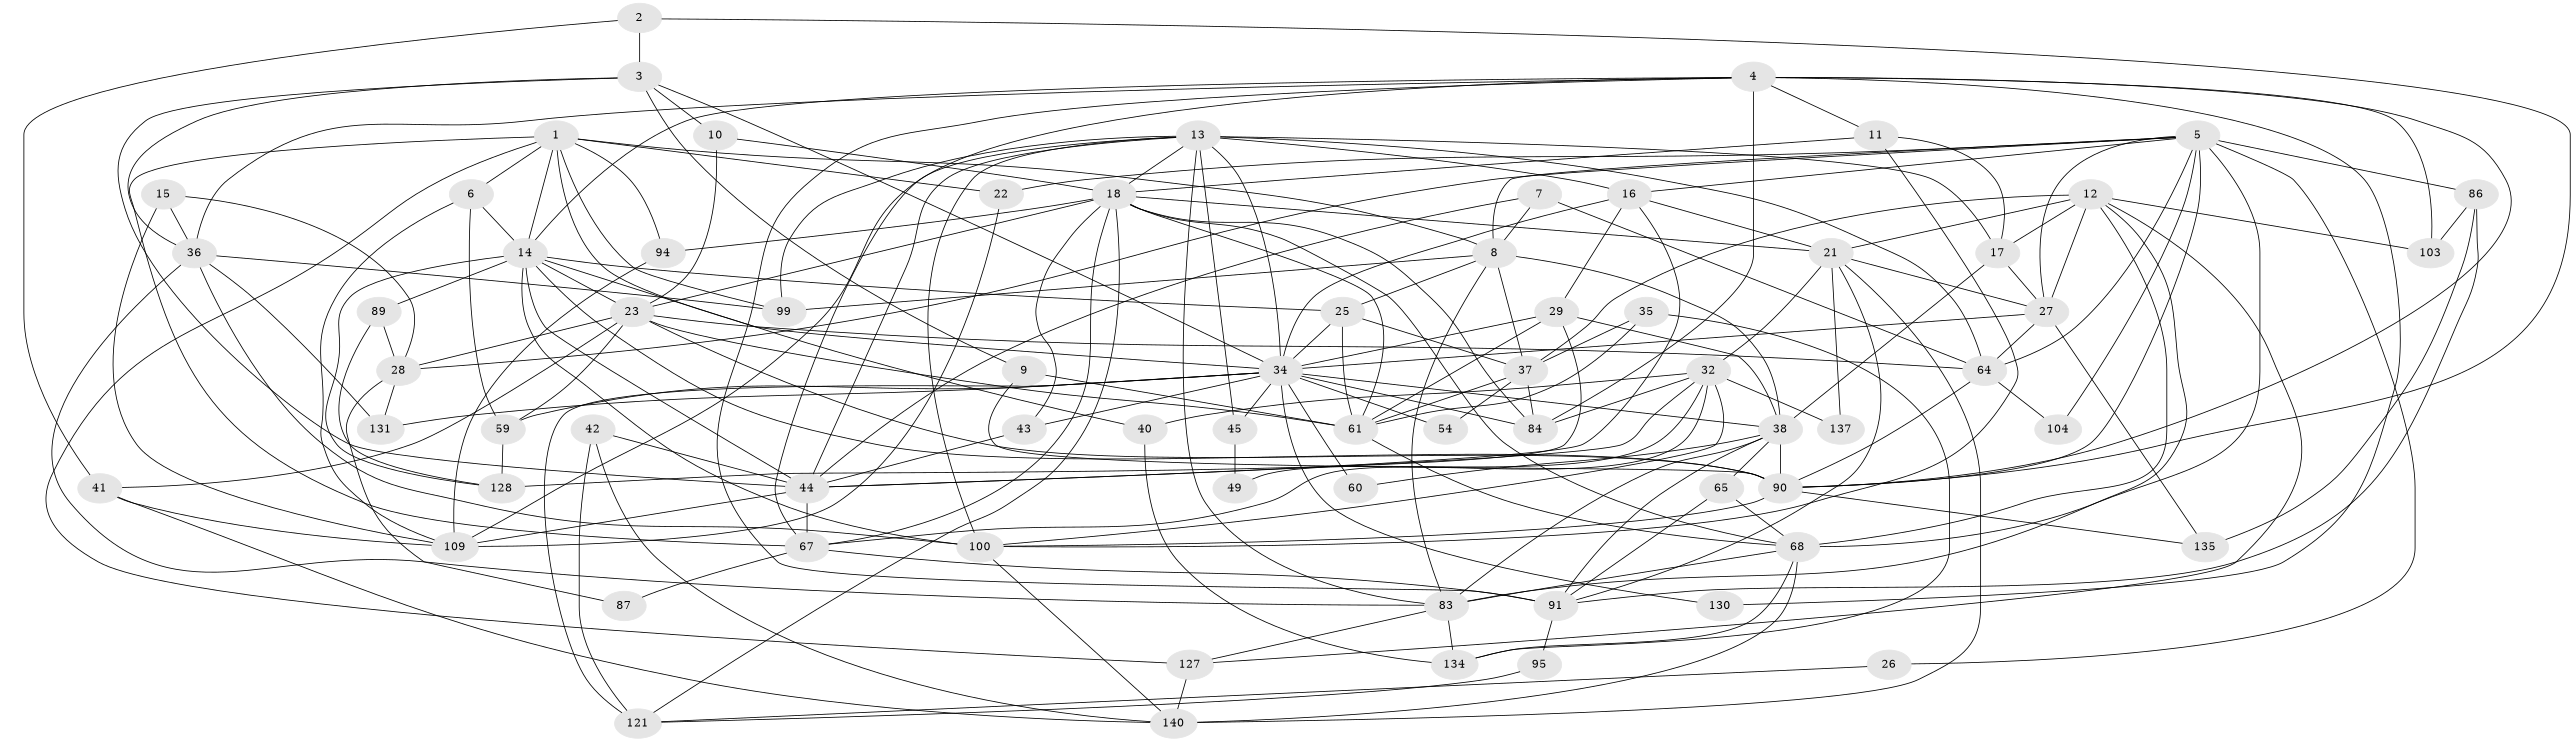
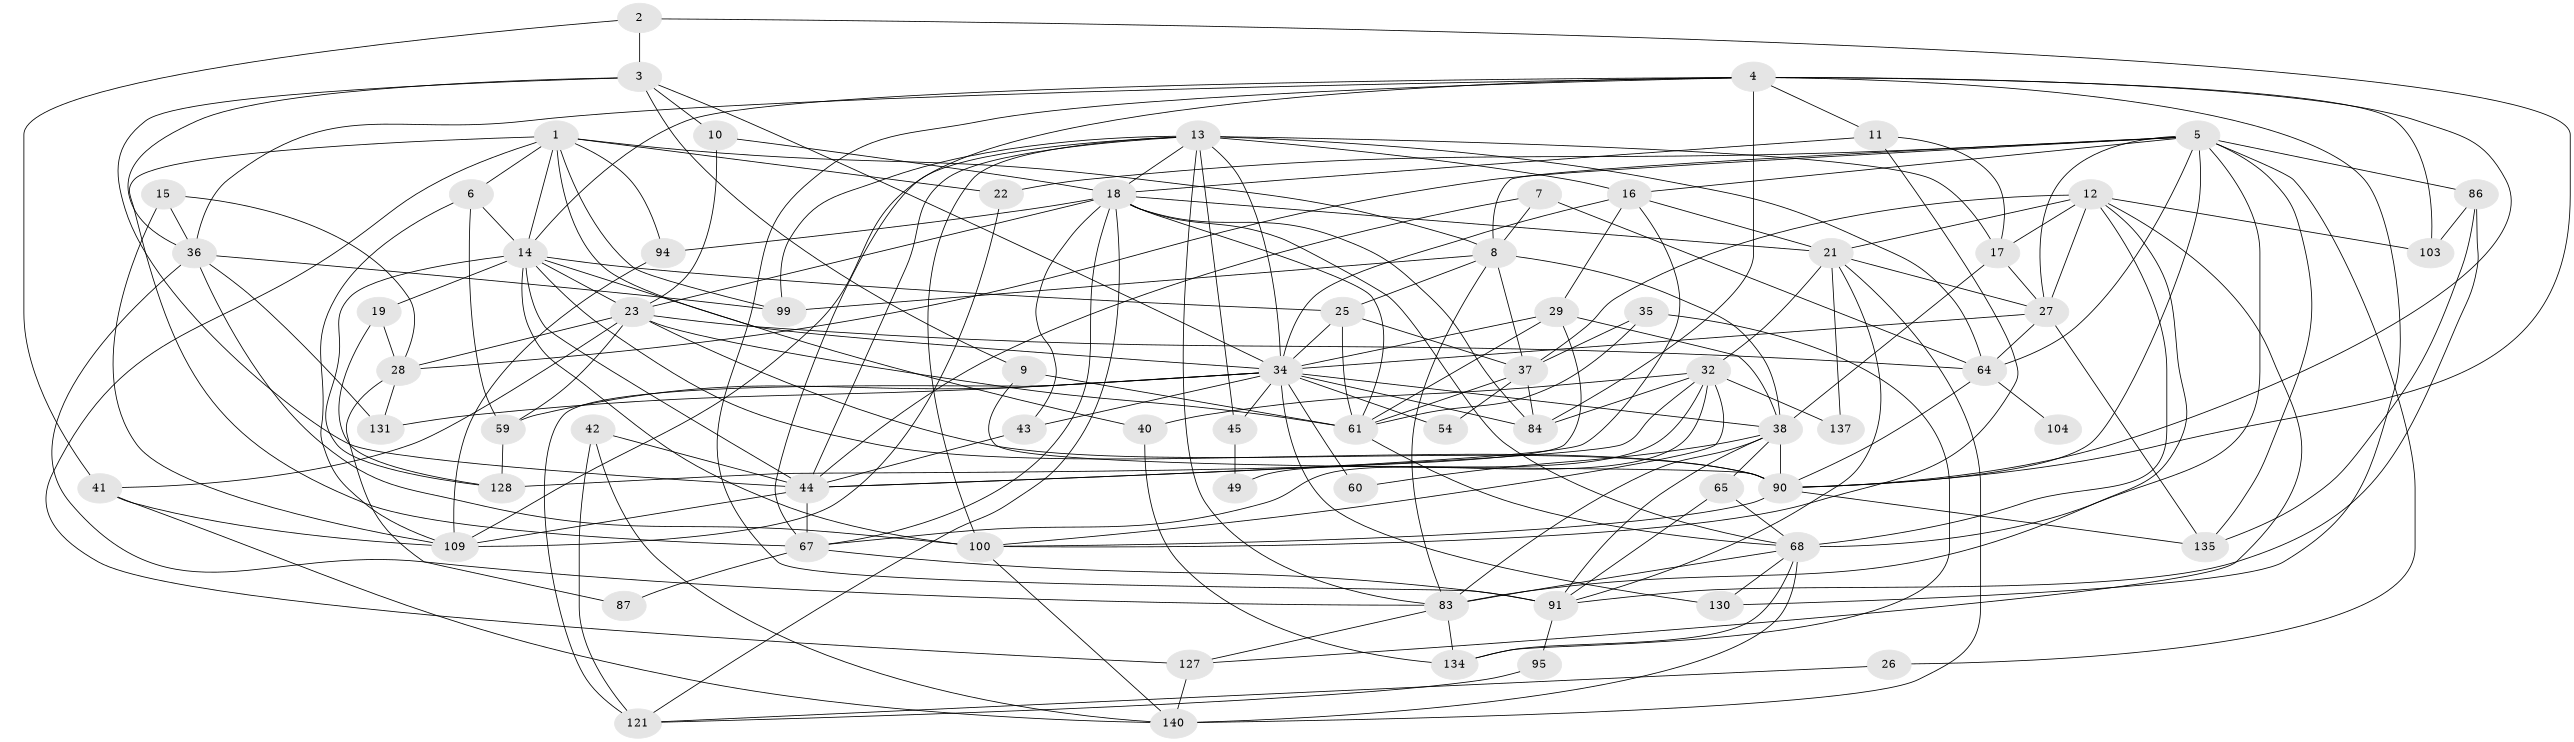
  graph {
    node [color=gray90 style=filled]
    1 [super="+118+141"]
    6
    8 [super="+71"]
    14 [super="+93+33"]
    22 [super="+55"]
    40
    67
    94
    99 [super="+111"]
    127
    109
    59 [super="+105"]
    25 [super="+79"]
    37 [super="+116"]
    38 [super="+52"]
    83 [super="+110"]
    90 [super="+96"]
    34 [super="+46+125"]
    44 [super="+80+75+78+57"]
    23 [super="+31+112"]
    100 [super="+136"]
-   19 [label=89]
+   19
    128
    134
    91 [super="+114"]
    87
    140
    3 [super="+89+48"]
    9
    10
    36 [super="+73"]
    2
    41
    135
    61 [super="+70"]
    18 [super="+47"]
    84 [super="+88"]
    130
    45
    43 [super="+56"]
    121
    131
    54
    60
    4 [super="+63"]
    11
    103
    17 [super="+106"]
    95
    5 [super="+20+85+58"]
    16 [super="+123"]
    26
    27 [super="+138+129"]
    28 [super="+113"]
    64 [super="+132+69"]
    68 [super="+72+101"]
    86
    104
    21 [super="+30+133"]
    29 [super="+53+50"]
    7
    65
    12 [super="+39"]
    32 [super="+62+126"]
    137
    13 [super="+98+74+51"]
    49
    15
    35
    42
    1 -- 6
    1 -- 8
    1 -- 14
    1 -- 22
    1 -- 40
    1 -- 67
    1 -- 94
    1 -- 99
    1 -- 127
    6 -- 14
    6 -- 109
    6 -- 59
    8 -- 99
    8 -- 25
    8 -- 37
    8 -- 38
    8 -- 83
    14 -- 25
    14 -- 90
    14 -- 34
    14 -- 44 [weight=2]
    14 -- 23
    14 -- 100 [weight=2]
    14 -- 19
    14 -- 128
    22 -- 109
    40 -- 134
    67 -- 91
    67 -- 87
    94 -- 109
    127 -- 140
    59 -- 128
    25 -- 37
    25 -- 34
    25 -- 61
    37 -- 61
    37 -- 84
    37 -- 54
    38 -- 83
    38 -- 90 [weight=2]
    38 -- 91
    38 -- 60
    38 -- 65
    83 -- 127
    83 -- 134
    90 -- 100
    90 -- 135
    34 -- 59
    34 -- 38 [weight=2]
    34 -- 84
    34 -- 130
    34 -- 45
    34 -- 43 [weight=2]
    34 -- 121
    34 -- 131
    34 -- 54
    34 -- 60
    44 -- 67
    44 -- 109
    23 -- 59
    23 -- 90 [weight=2]
    23 -- 41
    23 -- 61
    23 -- 28
    23 -- 64
    100 -- 140
    19 -- 128
    19 -- 28
    91 -- 95
    3 -- 34
    3 -- 44
    3 -- 9
    3 -- 10
    3 -- 36
    9 -- 90
    9 -- 61
    10 -- 23
    10 -- 18
    36 -- 99
    36 -- 83
    36 -- 100
    36 -- 131
    2 -- 90
    2 -- 3
    2 -- 41
    41 -- 109
    41 -- 140
    61 -- 68
    18 -- 67
    18 -- 94
    18 -- 23 [weight=2]
    18 -- 61
    18 -- 84
    18 -- 43
    18 -- 121
    18 -- 68
    18 -- 21
    45 -- 49
    43 -- 44
    4 -- 14
    4 -- 109
    4 -- 90
    4 -- 91
    4 -- 36
    4 -- 84
    4 -- 130
    4 -- 11
    4 -- 103
    11 -- 100
    11 -- 18
    11 -- 17
    17 -- 38
    17 -- 27
    95 -- 121
    5 -- 8
    5 -- 22
    5 -- 90
    5 -- 16
    5 -- 26
    5 -- 27
    5 -- 28
    5 -- 64
    5 -- 68 [weight=2]
    5 -- 86
-   5 -- 104
+   5 -- 135
    16 -- 34
    16 -- 44
    16 -- 21
    16 -- 29 [weight=3]
    26 -- 121
    27 -- 34 [weight=2]
    27 -- 135
    27 -- 64
    28 -- 87
    28 -- 131
    64 -- 90
    64 -- 104
    68 -- 83
    68 -- 134
    68 -- 140
+   68 -- 130
    86 -- 91
    86 -- 135
    86 -- 103
    21 -- 91
    21 -- 140
    21 -- 27
    21 -- 32
    21 -- 137
    29 -- 38
    29 -- 34 [weight=2]
    29 -- 128
    29 -- 61
    7 -- 8
    7 -- 44
    7 -- 64
    65 -- 91
    65 -- 68
    12 -- 127
    12 -- 37
    12 -- 83
    12 -- 103
    12 -- 17
    12 -- 27
    12 -- 68
    12 -- 21
    32 -- 40
    32 -- 67
    32 -- 44
    32 -- 100
    32 -- 84
    32 -- 137
    32 -- 49
    13 -- 67
    13 -- 99
    13 -- 83
    13 -- 34
    13 -- 44
    13 -- 100
    13 -- 18 [weight=2]
    13 -- 45
    13 -- 17
    13 -- 16 [weight=2]
    13 -- 64 [weight=2]
    15 -- 109
    15 -- 36
    15 -- 28
    35 -- 37
    35 -- 134
    35 -- 61
    42 -- 44
    42 -- 140
    42 -- 121
  }
